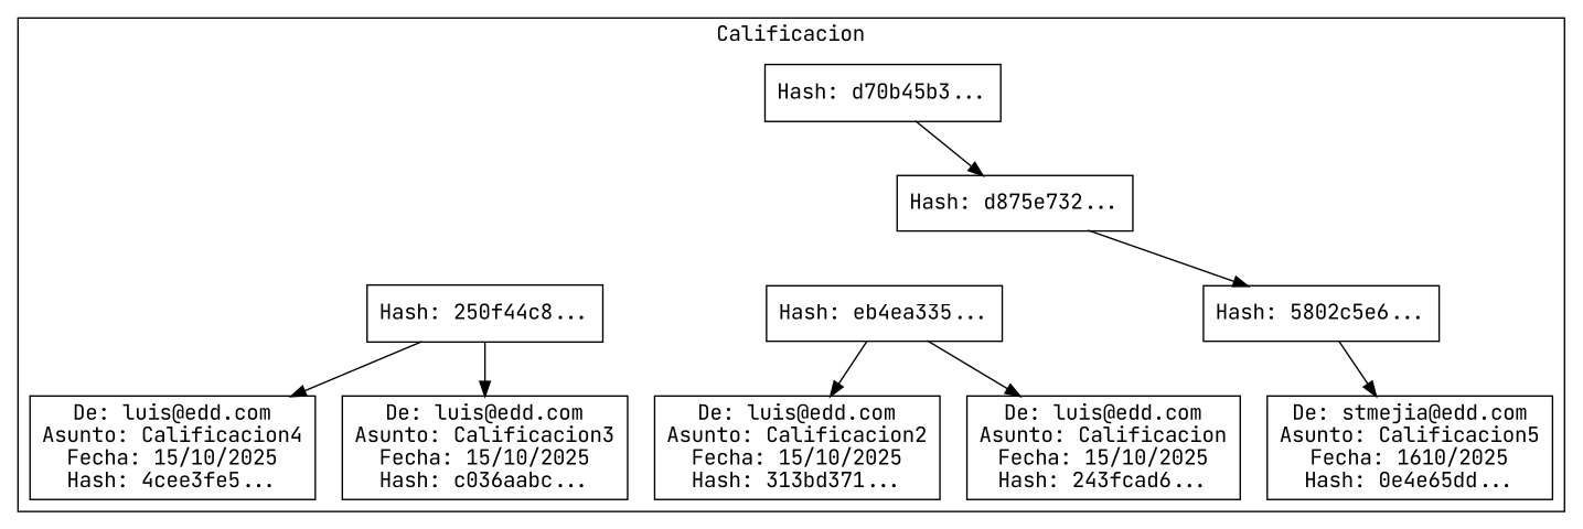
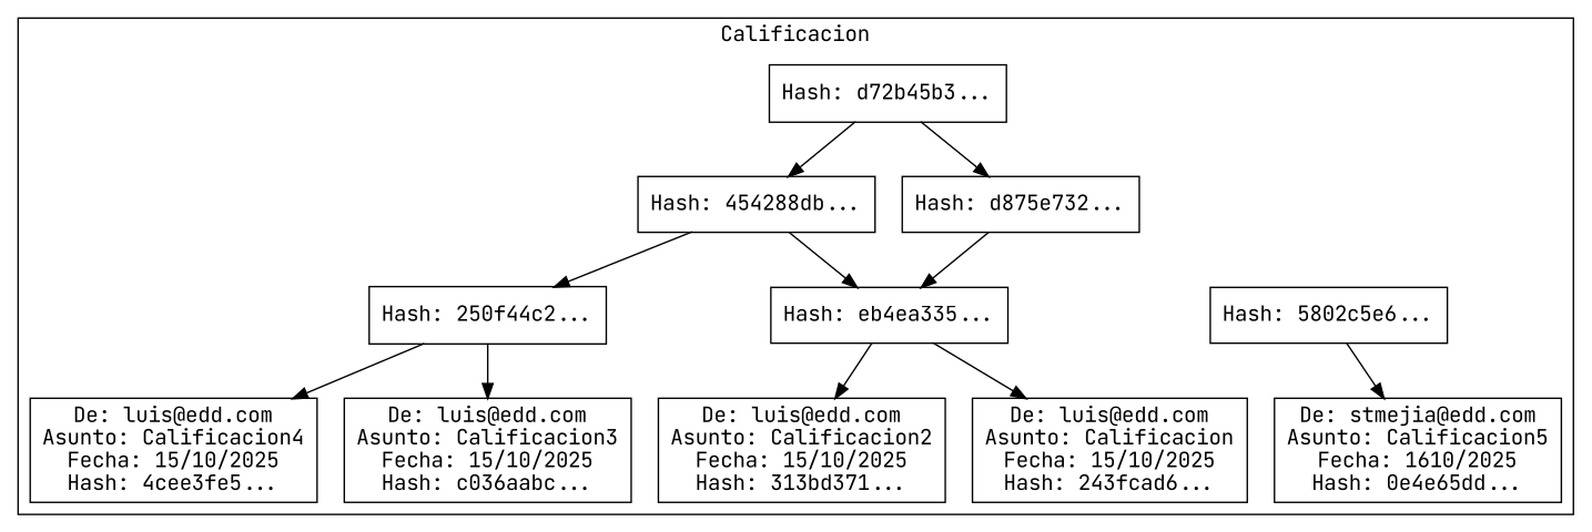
  digraph {
    fontname="JetBrains Mono"
    rankdir=TB
    node [fontname="JetBrains Mono" shape=record]
    edge [fontname="JetBrains Mono"]
-   n1 [label="Hash: d70b45b3..."]
+   n1 [label="Hash: d72b45b3..."]
+   n2 [label="Hash: 454288db..."]
    n3 [label="Hash: d875e732..."]
    n4 [label="Hash: eb4ea335..."]
-   n5 [label="Hash: 250f44c8..."]
+   n5 [label="Hash: 250f44c2..."]
    n6 [label="De: luis@edd.com\nAsunto: Calificacion\nFecha: 15/10/2025\nHash: 243fcad6..."]
    n7 [label="De: luis@edd.com\nAsunto: Calificacion2\nFecha: 15/10/2025\nHash: 313bd371..."]
    n8 [label="De: luis@edd.com\nAsunto: Calificacion3\nFecha: 15/10/2025\nHash: c036aabc..."]
    n9 [label="De: luis@edd.com\nAsunto: Calificacion4\nFecha: 15/10/2025\nHash: 4cee3fe5..."]
    n10 [label="Hash: 5802c5e6..."]
    n11 [label="De: stmejia@edd.com\nAsunto: Calificacion5\nFecha: 1610/2025\nHash: 0e4e65dd..."]
    subgraph cluster_1 {
      label=Calificacion
      n1
+     n2
      n3
      n4
      n5
      n6
      n7
      n8
      n9
      n10
      n11
    }
+   n1 -> n2
    n1 -> n3
-   n3 -> n10
+   n2 -> n4
+   n2 -> n5
+   n3 -> n4
    n4 -> n6
    n4 -> n7
    n5 -> n8
    n5 -> n9
    n10 -> n11
  }
